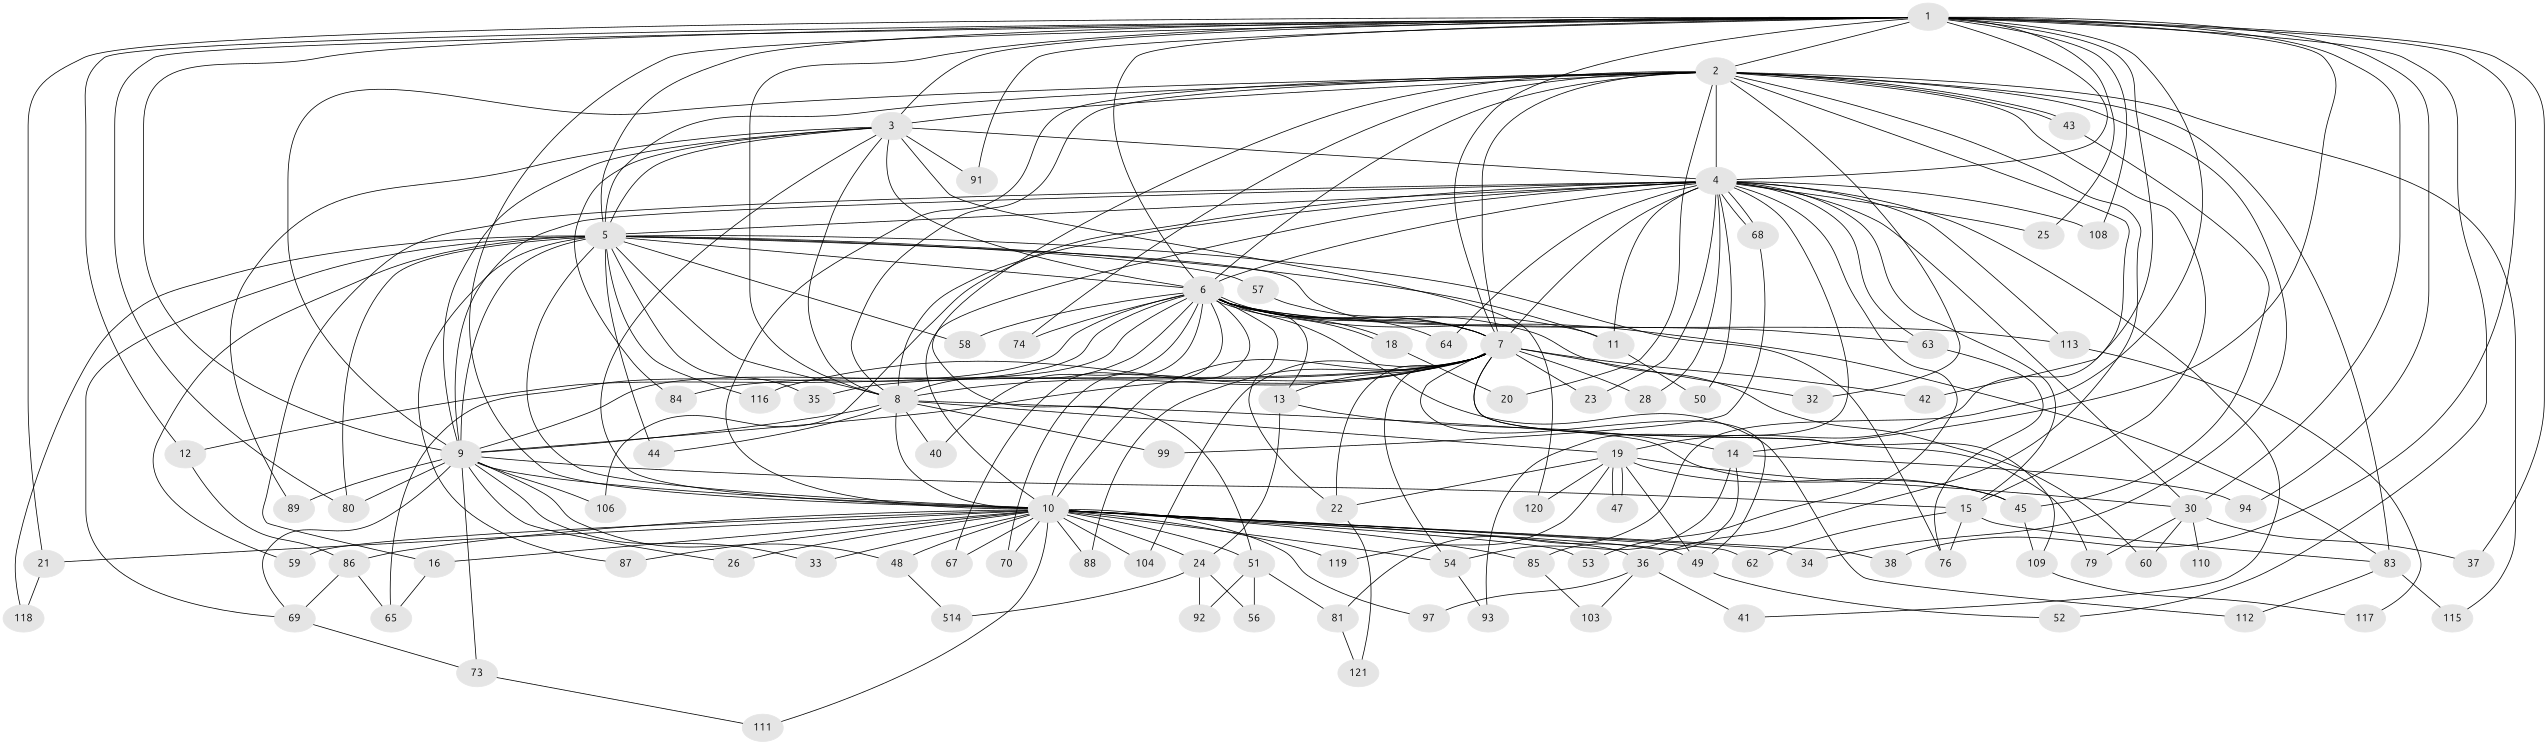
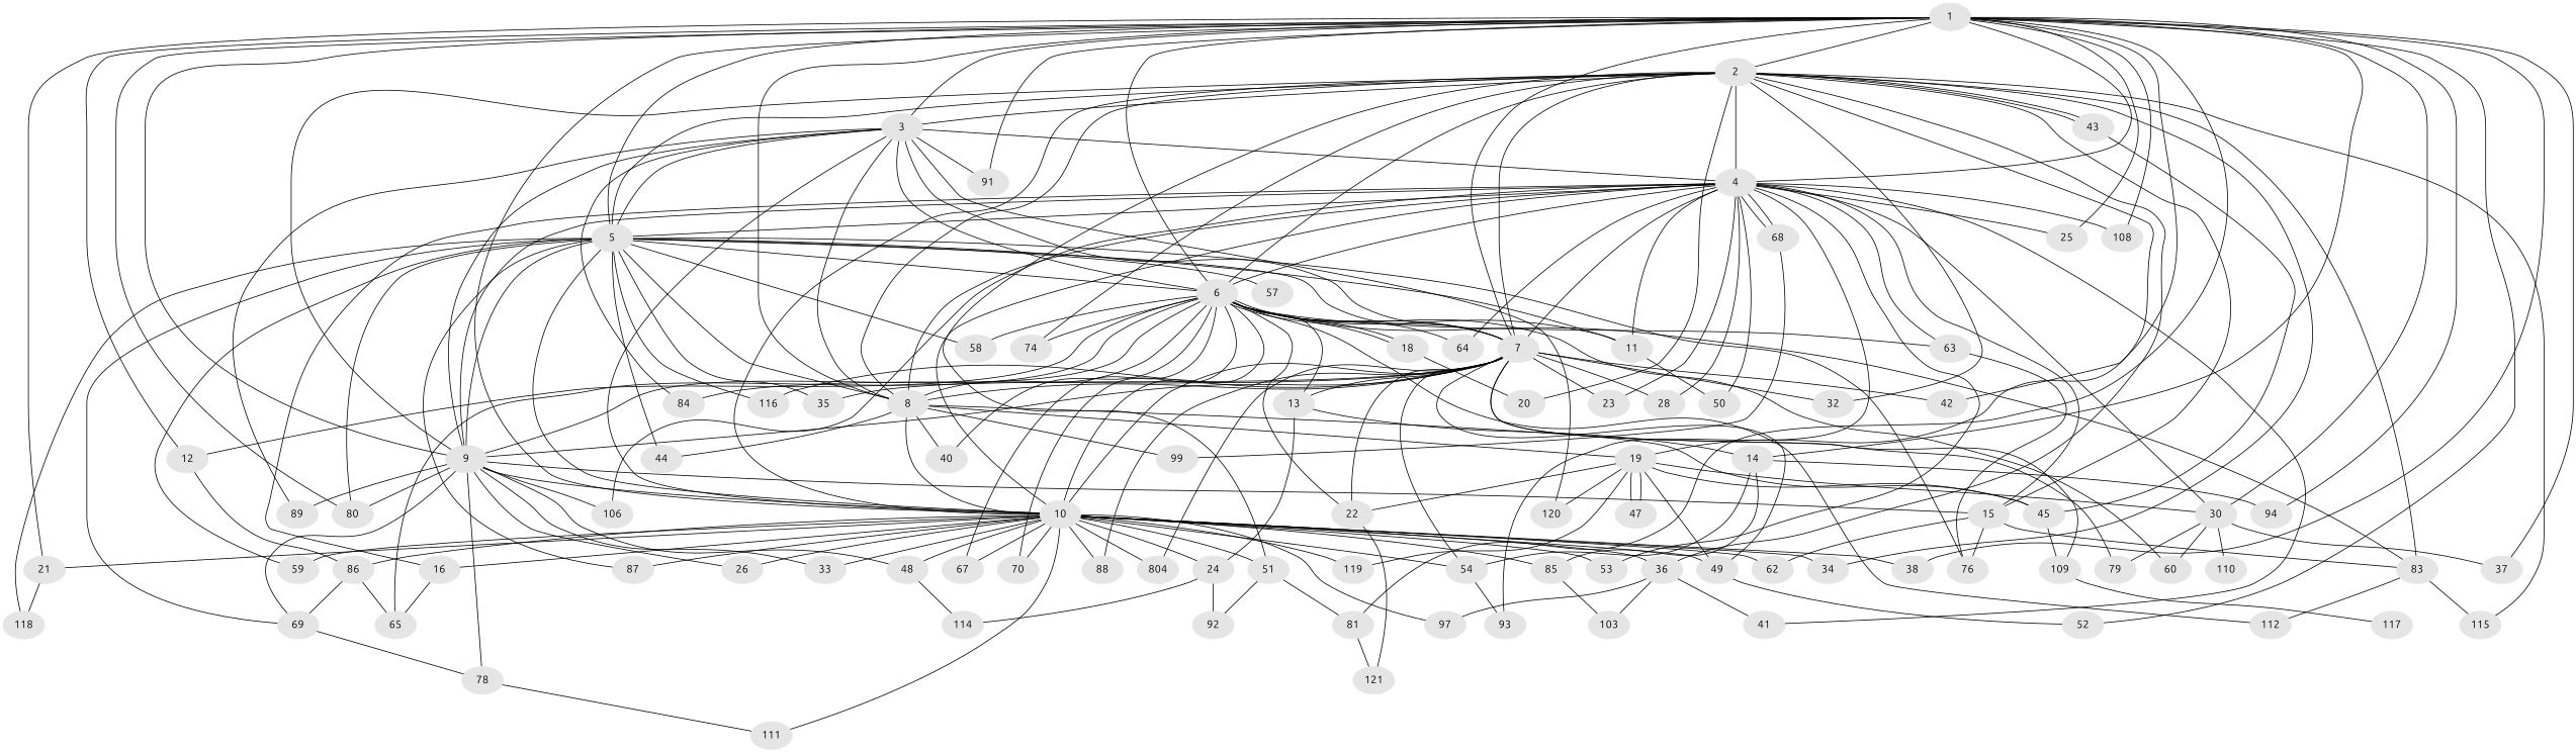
  graph {
    fontname=Ubuntu
    node [color=gray90 fontname=Ubuntu style=filled]
    edge [fontname=Ubuntu]
    1 [super="+66"]
    2 [super="+77"]
    3 [super="+17"]
    4 [super="+31"]
    5 [super="+39"]
    6 [super="+75"]
    7 [super="+95"]
    8 [super="+55"]
    9 [super="+105"]
    10 [super="+27"]
    12
    14
    21
    25
    30 [super="+86"]
    37
    38
    42
    52
    80 [super="+101"]
    81
    91
    94
    108
    15 [super="+29"]
    19 [super="+71"]
    20
    32
    34
    36
    43
    51 [super="+100"]
    74
    83 [super="+107"]
    115
    84
    89
    120
    11 [super="+61"]
    16
    23
    28
    41
    50
    53
    63
    64
    68
    93
    106
-   113
    35
    44
    57
    58
    59
    69 [super="+72"]
    76 [super="+102"]
    87
    116
    118
    13
    18
    22 [super="+82"]
    40
    60
    65 [super="+78"]
    67
    70
    112
    49
    54 [super="+96"]
    79
    88
-   104
+   104 [label=804]
    109
    45 [super="+90"]
    99
    26
    33
    48
-   73
+   73 [label=78]
    24
    n84 [label=86 super="+98"]
    62
    85
    97
    111
    119
    110
    121
    47
    103
-   56
    92
    117
-   114 [label=514]
+   114
    1 -- 2
    1 -- 3
    1 -- 4 [weight=2]
    1 -- 5
    1 -- 6
    1 -- 7
    1 -- 8
    1 -- 9
    1 -- 10
    1 -- 12
    1 -- 14
    1 -- 21
    1 -- 25
    1 -- 30
    1 -- 37
    1 -- 38
    1 -- 42
    1 -- 52
    1 -- 80
    1 -- 81
    1 -- 91
    1 -- 94
    1 -- 108
    2 -- 3 [weight=2]
    2 -- 4
    2 -- 5
    2 -- 6
    2 -- 7
    2 -- 8
    2 -- 9
    2 -- 10
    2 -- 15
    2 -- 19 [weight=2]
    2 -- 20
    2 -- 32
    2 -- 34
    2 -- 36
    2 -- 43
    2 -- 43
    2 -- 51
    2 -- 74
    2 -- 83
    2 -- 115
    3 -- 4
    3 -- 5
    3 -- 6
-   57 -- 7
+   3 -- 7
    3 -- 8
    3 -- 9
    3 -- 10
    3 -- 91
    3 -- 84
    3 -- 89
    3 -- 120
    4 -- 5
    4 -- 6
    4 -- 7
    4 -- 8
    4 -- 9 [weight=2]
    4 -- 10
    4 -- 25
    4 -- 30
    4 -- 108
    4 -- 15 [weight=2]
    4 -- 11
    4 -- 16
    4 -- 23
    4 -- 28
    4 -- 41
    4 -- 50
    4 -- 53
    4 -- 63
    4 -- 64
    4 -- 68
    4 -- 68
    4 -- 93
    4 -- 106
-   4 -- 113
    5 -- 6
    5 -- 7
    5 -- 8
    5 -- 9 [weight=2]
    5 -- 10
    5 -- 80
    5 -- 11
    5 -- 35
    5 -- 44
    5 -- 57 [weight=2]
    5 -- 58
    5 -- 59
    5 -- 69
    5 -- 76
    5 -- 87
    5 -- 116
    5 -- 118
    6 -- 7
    6 -- 8
    6 -- 9
    6 -- 10
    6 -- 12
    6 -- 74
    6 -- 83
    6 -- 11
    6 -- 63 [weight=2]
    6 -- 64
-   6 -- 113
    6 -- 58
    6 -- 13
    6 -- 18
    6 -- 18
    6 -- 22
    6 -- 40
    6 -- 60
    6 -- 65
    6 -- 67
    6 -- 70
    6 -- 112
    7 -- 8
    7 -- 9
    7 -- 10 [weight=2]
    7 -- 42
    7 -- 32
    7 -- 84
    7 -- 23
    7 -- 28
    7 -- 35
    7 -- 116
    7 -- 13
    7 -- 22
    7 -- 49
    7 -- 54
    7 -- 79
    7 -- 88
    7 -- 104
    7 -- 109
-   8 -- 9
    8 -- 10
    8 -- 19
    8 -- 44
    8 -- 40
    8 -- 45
    8 -- 99
    9 -- 10
    9 -- 80
    9 -- 15
    9 -- 89
    9 -- 106
    9 -- 69
    9 -- 26
    9 -- 33
    9 -- 48
    9 -- 73
    10 -- 21
    10 -- 38
    10 -- 34
    10 -- 36
    10 -- 51 [weight=2]
    10 -- 16 [weight=2]
    10 -- 53
    10 -- 59
    10 -- 87
    10 -- 67
    10 -- 70
    10 -- 49
    10 -- 54
    10 -- 88
    10 -- 104
    10 -- 26
    10 -- 33
    10 -- 48
    10 -- 24
    10 -- n84
    10 -- 62
    10 -- 85
    10 -- 97
    10 -- 111
    10 -- 119
    12 -- n84 [weight=2]
    14 -- 94
    14 -- 54
    14 -- 85
    21 -- 118
    30 -- 37
    30 -- 60
    30 -- 79
    30 -- 110 [weight=2]
    81 -- 121
    15 -- 83
    15 -- 76
    15 -- 62
    19 -- 30
    19 -- 120
    19 -- 22
    19 -- 49
    19 -- 45
    19 -- 119
    19 -- 47
    19 -- 47
    36 -- 41
    36 -- 97
    36 -- 103
    43 -- 45
    51 -- 81
-   51 -- 56
    51 -- 92
    83 -- 115
    83 -- 112
    11 -- 50
    16 -- 65
    63 -- 76
    68 -- 99
-   113 -- 117
    69 -- 73
    13 -- 14
    13 -- 24
    18 -- 20
    22 -- 121
    49 -- 52
    54 -- 93
    109 -- 117
    45 -- 109
    48 -- 114
    73 -- 111
-   24 -- 56
    24 -- 92
    24 -- 114
    n84 -- 69
    n84 -- 65
    85 -- 103
  }
